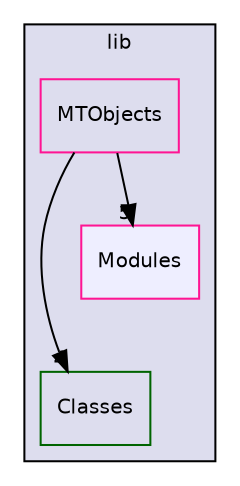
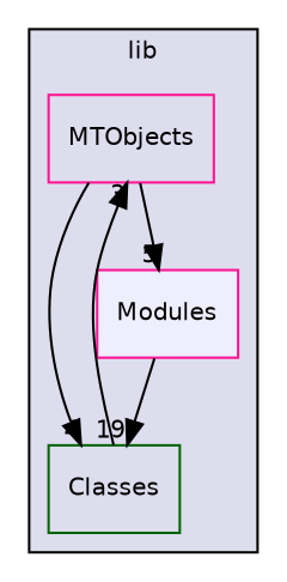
  digraph {
    compound=true
    node [color=deeppink fontname=Helvetica fontsize=10 shape=box]
    edge [labeldistance=1.5 labelfontname=Helvetica labelfontsize=10]
    n1 [label=MTObjects]
    n2 [color=darkgreen label=Classes]
    n3 [fillcolor="#eeeeff" label=Modules pencolor=black style=filled]
    subgraph cluster_1 {
      bgcolor="#ddddee"
      fontname=Helvetica
      fontsize=10
      label=lib
      pencolor=black
      n1
      n2
      n3
    }
    n1 -> n2 [headlabel=4]
    n1 -> n3 [headlabel=5]
+   n2 -> n1 [headlabel=3]
+   n3 -> n2 [headlabel=19]
  }
